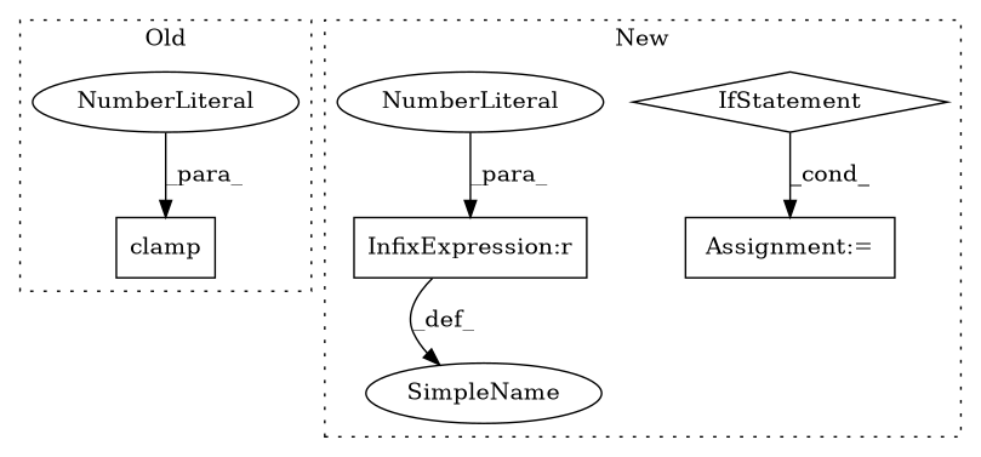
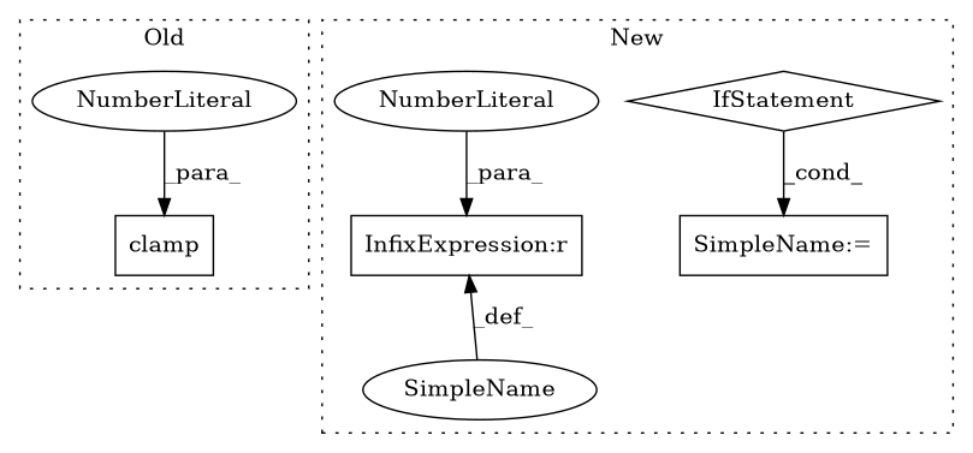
  digraph {
    node [a=34 l=1 shape=box]
    n1 [a=32 l="6,1" label=clamp s="8449,8460"]
    n2 [l=5 label=NumberLiteral s=8455 shape=ellipse]
    n3 [a=25 l="4,2" label=IfStatement s="8540,8556" shape=diamond]
    n4 [a=27 l=4 label="InfixExpression:r" s=8551]
-   n5 [a=7 label="Assignment:=" s=8641]
+   n5 [a=7 label="SimpleName:=" s=8641]
    n6 [a=42 label=SimpleName shape=ellipse l=""]
    n7 [label=NumberLiteral s=8555 shape=ellipse]
    subgraph cluster_1 {
      label=Old
      style=dotted
      n1
      n2
    }
    subgraph cluster_2 {
      label=New
      style=dotted
      n3
      n4
      n5
      n6
      n7
    }
    n2 -> n1 [label=_para_]
    n3 -> n5 [label=_cond_]
-   n4 -> n6 [label=_def_]
+   n6 -> n4 [label=_def_]
    n7 -> n4 [label=_para_]
  }
